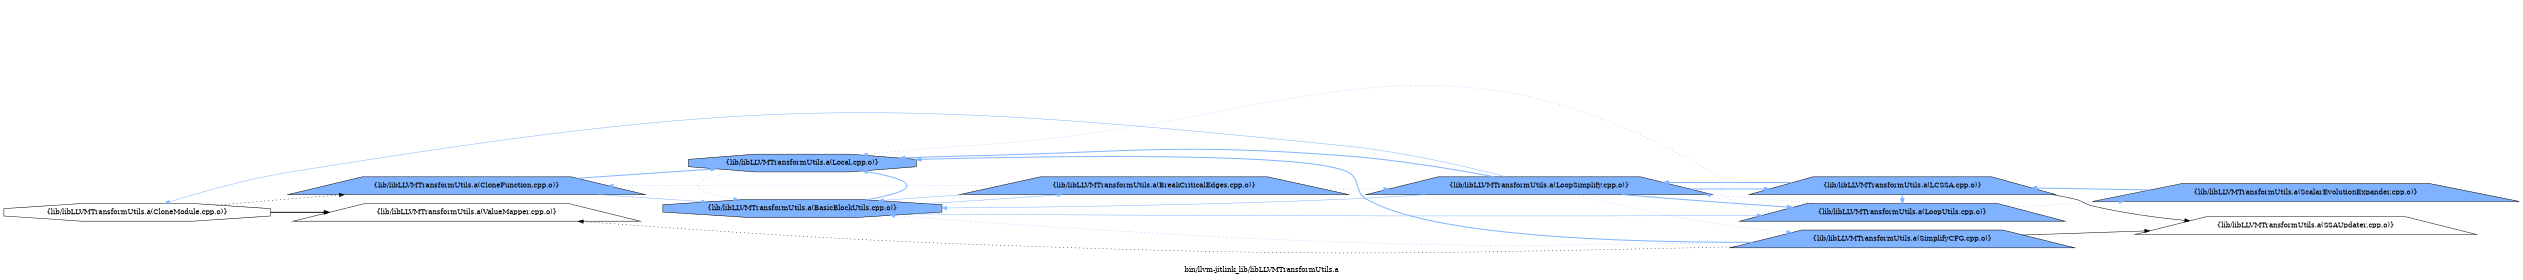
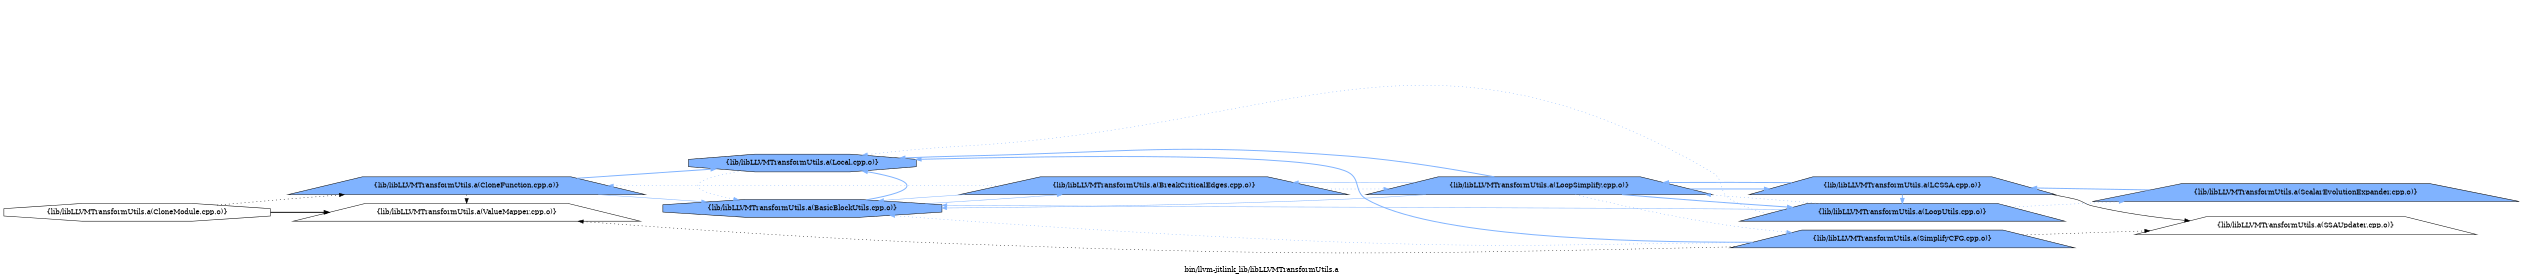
  digraph {
    label="bin/llvm-jitlink_lib/libLLVMTransformUtils.a"
    rankdir=LR
    node [group=1 shape=trapezium fillcolor="0.600000 0.5 1" style=filled]
    edge [style=dotted color="0.600000 0.5 1"]
    n1 [group=0 label="{lib/libLLVMTransformUtils.a(CloneModule.cpp.o)}" shape=octagon fillcolor="" style=""]
    n2 [label="{lib/libLLVMTransformUtils.a(CloneFunction.cpp.o)}"]
    n3 [group=0 label="{lib/libLLVMTransformUtils.a(ValueMapper.cpp.o)}" fillcolor="" style=""]
    n4 [label="{lib/libLLVMTransformUtils.a(BasicBlockUtils.cpp.o)}" shape=octagon]
    n5 [label="{lib/libLLVMTransformUtils.a(Local.cpp.o)}" shape=octagon]
    n6 [label="{lib/libLLVMTransformUtils.a(BreakCriticalEdges.cpp.o)}"]
    n7 [label="{lib/libLLVMTransformUtils.a(LoopSimplify.cpp.o)}"]
    n8 [label="{lib/libLLVMTransformUtils.a(LCSSA.cpp.o)}"]
    n9 [label="{lib/libLLVMTransformUtils.a(LoopUtils.cpp.o)}"]
    n10 [label="{lib/libLLVMTransformUtils.a(SimplifyCFG.cpp.o)}"]
    n11 [group=0 label="{lib/libLLVMTransformUtils.a(SSAUpdater.cpp.o)}" fillcolor="" style=""]
    n12 [label="{lib/libLLVMTransformUtils.a(ScalarEvolutionExpander.cpp.o)}"]
    subgraph sub_1 {
      rank=same
      n1
    }
    subgraph sub_2 {
      rank=same
      n2
      n3
    }
    subgraph sub_3 {
      rank=same
      n4
      n5
    }
    subgraph sub_4 {
      rank=same
      n6
    }
    subgraph sub_5 {
      rank=same
      n7
    }
    subgraph sub_6 {
      rank=same
      n8
      n9
      n10
    }
    n1 -> n2 [color=""]
    n1 -> n3 [style=bold color=""]
+   n2 -> n3 [color=""]
    n2 -> n4 [style=solid]
    n2 -> n5 [style=bold]
    n4 -> n5 [style=bold]
    n4 -> n6 [style=solid]
    n5 -> n4
    n6 -> n2
    n6 -> n4 [style=solid]
    n6 -> n7
    n7 -> n4 [style=solid]
    n7 -> n5 [style=bold]
-   n7 -> n1 [style=solid]
+   n7 -> n6 [style=solid]
    n7 -> n8 [style=bold]
    n7 -> n9 [style=bold]
    n7 -> n10
    n8 -> n7 [style=bold]
    n8 -> n9 [style=bold]
    n8 -> n11 [style=solid color=""]
-   n4 -> n9 [style=solid]
+   n9 -> n4 [style=solid]
    n9 -> n5
    n9 -> n7
    n9 -> n12
    n10 -> n3 [color=""]
    n10 -> n4
    n10 -> n5 [style=bold]
-   n10 -> n11 [style=solid color=""]
+   n10 -> n11 [color=""]
    n12 -> n8 [style=bold]
  }
